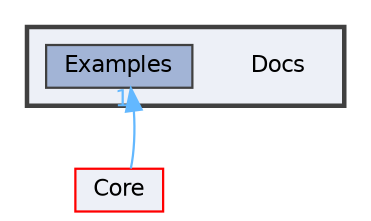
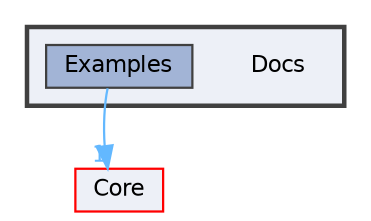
  digraph {
    compound=true
    node [fontname=Helvetica fontsize=10 shape=box style=filled]
    n1 [height=0.2 label=Docs shape=plaintext width=0.4 style=""]
    n2 [color=grey25 fillcolor="#a2b4d6" height=0.2 label=Examples width=0.4]
    n3 [color=red fillcolor="#edf0f7" height=0.2 label=Core width=0.4]
    subgraph cluster_1 {
      bgcolor="#edf0f7"
      fontname=Helvetica
      fontsize=10
      pencolor=grey25
      style="filled,bold"
      n1
      n2
    }
-   n3 -> n2 [color=steelblue1 fontcolor=steelblue1 fontname=Helvetica fontsize=10 headlabel=1 labeldistance=1.5 labelfontname=Helvetica labelfontsize=10]
+   n2 -> n3 [color=steelblue1 fontcolor=steelblue1 fontname=Helvetica fontsize=10 headlabel=1 labeldistance=1.5 labelfontname=Helvetica labelfontsize=10]
  }
